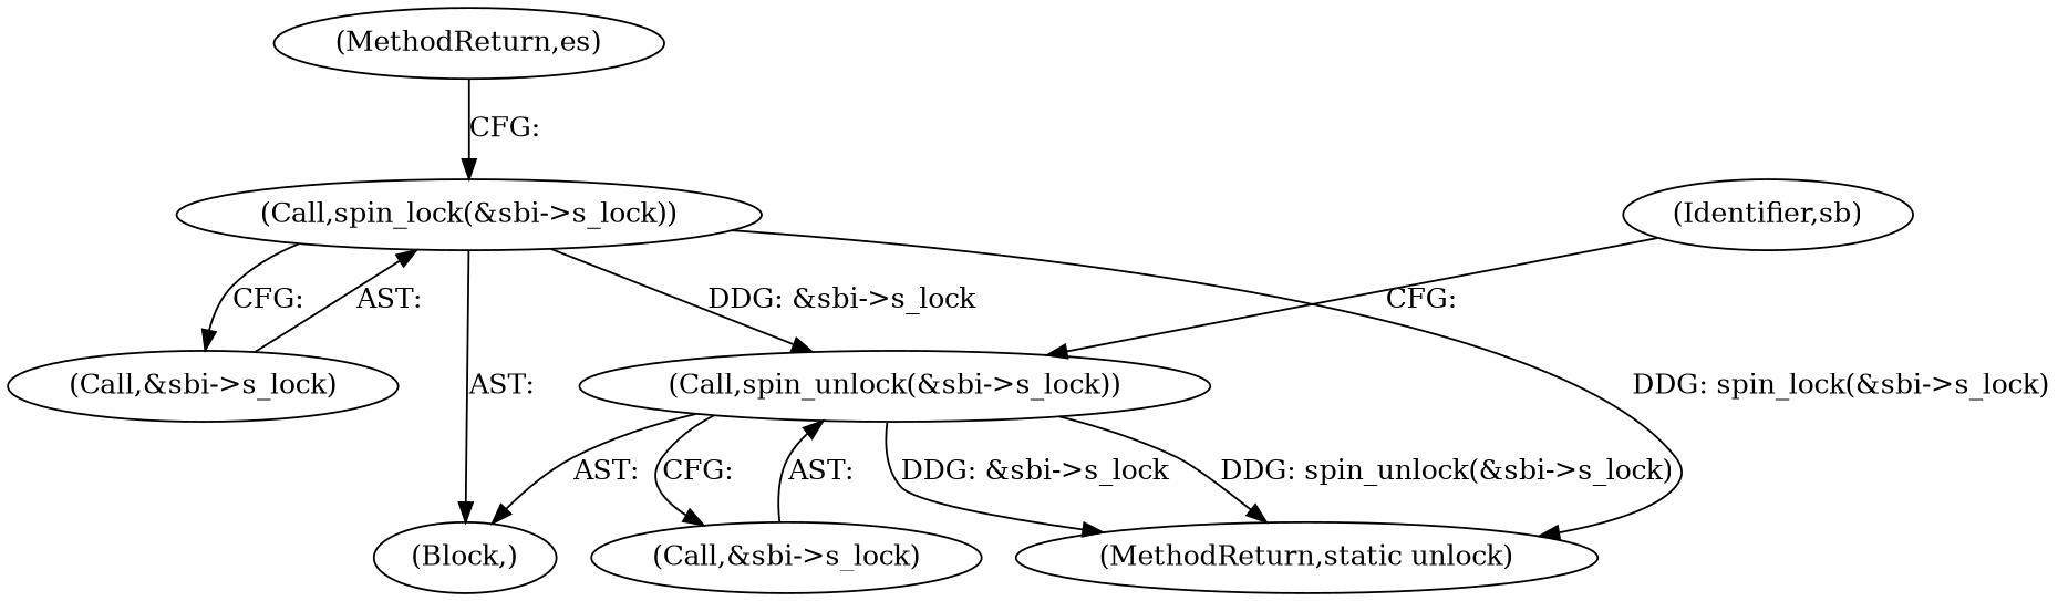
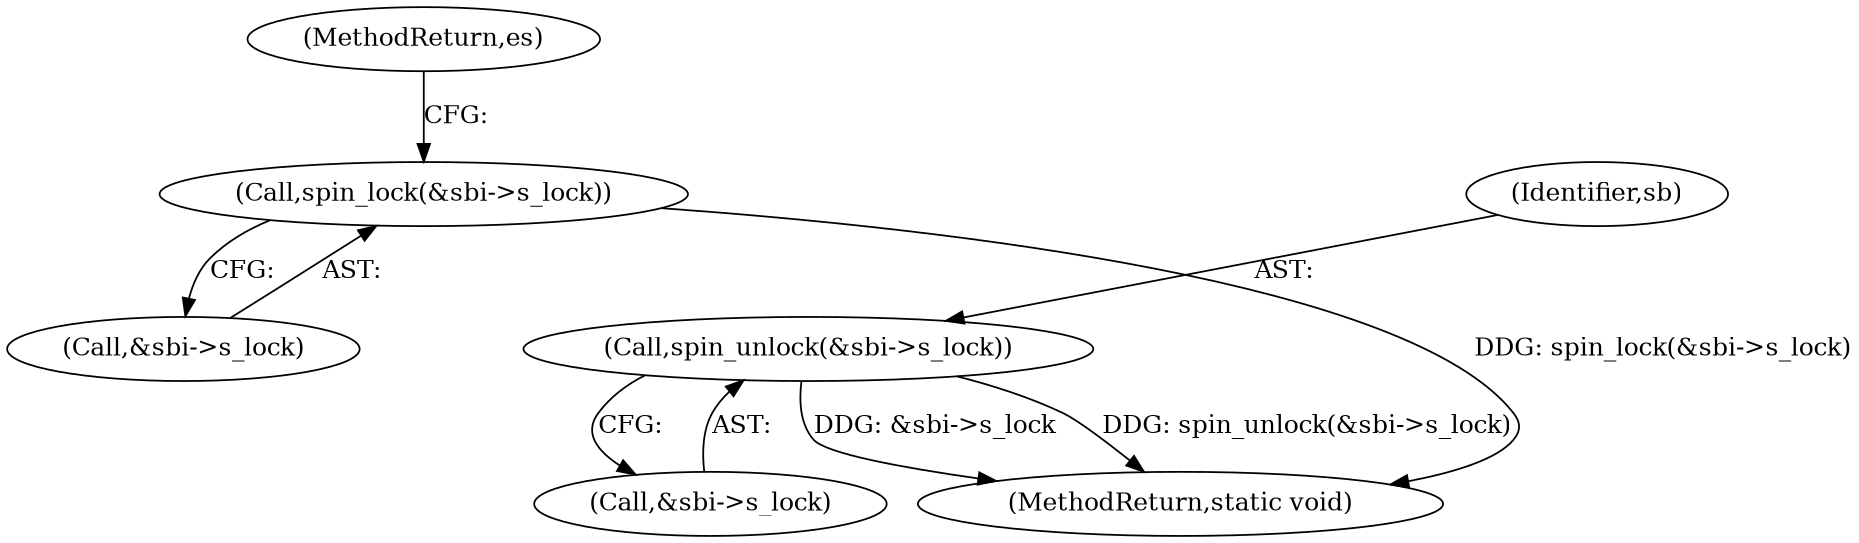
  digraph {
    n1 [label="(Call,spin_unlock(&sbi->s_lock))"]
    n2 [label="(Call,&sbi->s_lock)"]
-   n3 [label="(Block,)"]
-   n4 [label="(MethodReturn,static unlock)"]
+   n4 [label="(MethodReturn,static void)"]
    n5 [label="(Call,spin_lock(&sbi->s_lock))"]
    n6 [label="(Call,&sbi->s_lock)"]
    n7 [label="(Identifier,sb)"]
    n8 [label="(MethodReturn,es)"]
    n1 -> n2 [label="CFG: "]
-   n1 -> n3 [label="AST: "]
    n1 -> n4 [label="DDG: spin_unlock(&sbi->s_lock)"]
    n1 -> n4 [label="DDG: &sbi->s_lock"]
    n2 -> n1 [label="AST: "]
-   n5 -> n1 [label="DDG: &sbi->s_lock"]
-   n5 -> n3 [label="AST: "]
    n5 -> n4 [label="DDG: spin_lock(&sbi->s_lock)"]
    n5 -> n6 [label="CFG: "]
    n6 -> n5 [label="AST: "]
-   n7 -> n1 [label="CFG: "]
+   n7 -> n1 [label="AST: "]
    n8 -> n5 [label="CFG: "]
  }
